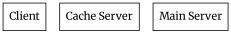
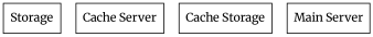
  digraph {
    fontname=Merriweather
    node [shape=box fontname=Merriweather]
-   Client
+   Client [label=Storage]
    n2 [label="Cache Server"]
+   n3 [label="Cache Storage"]
    n4 [label="Main Server"]
  }
